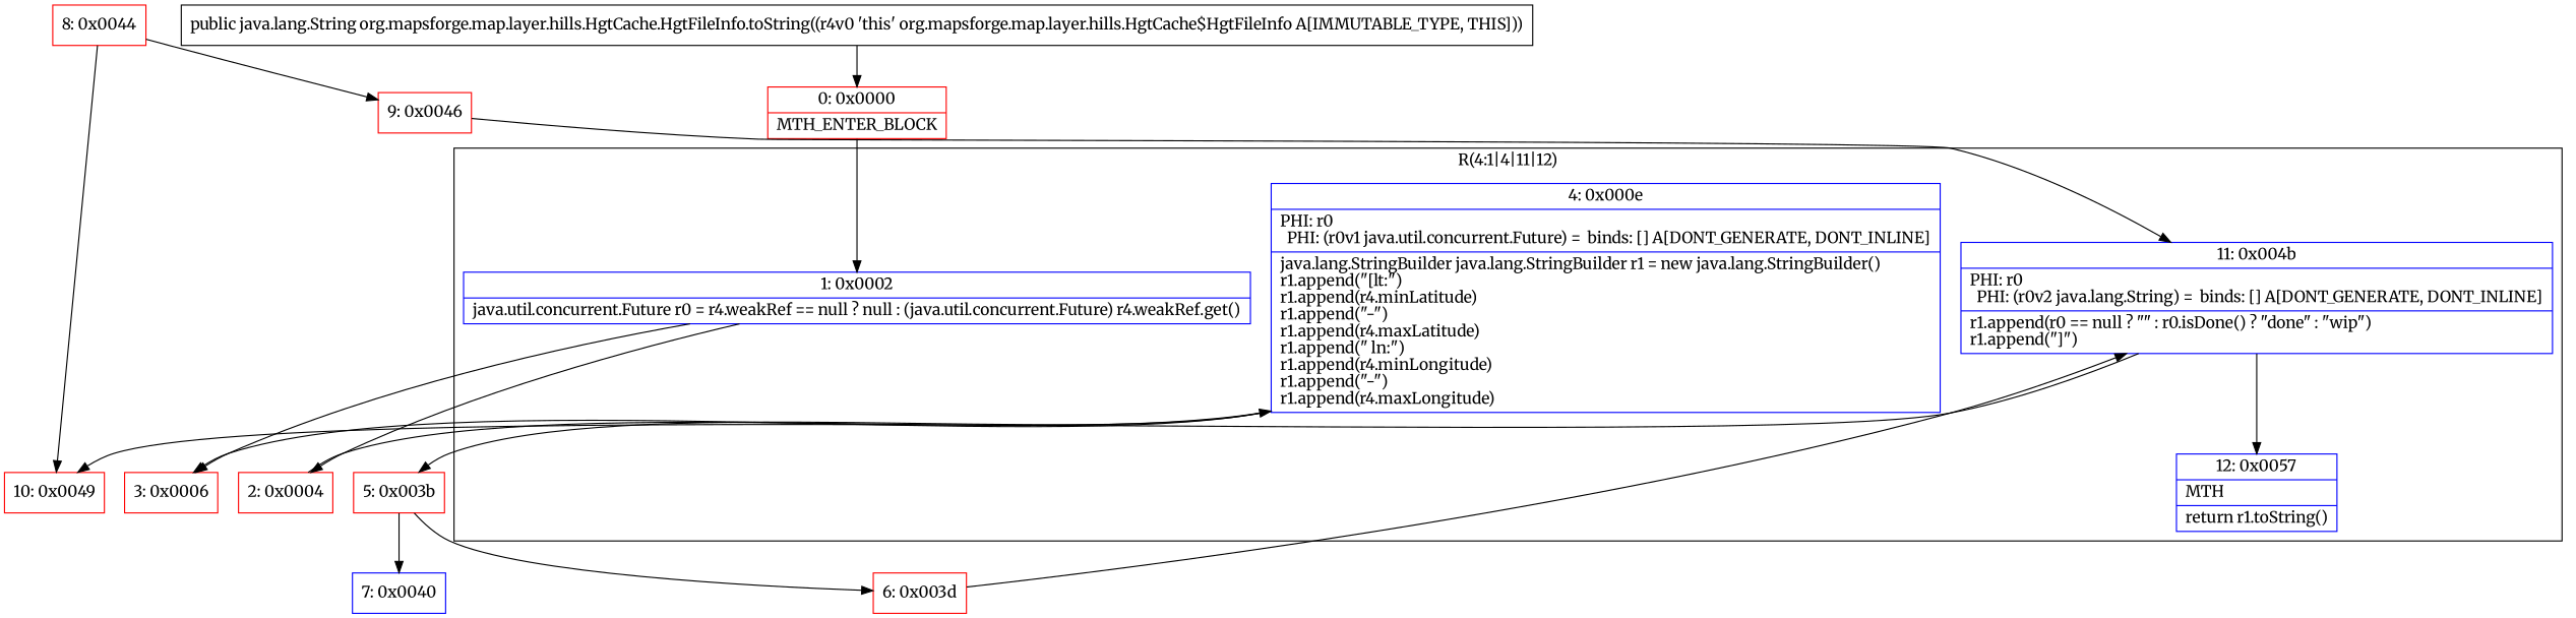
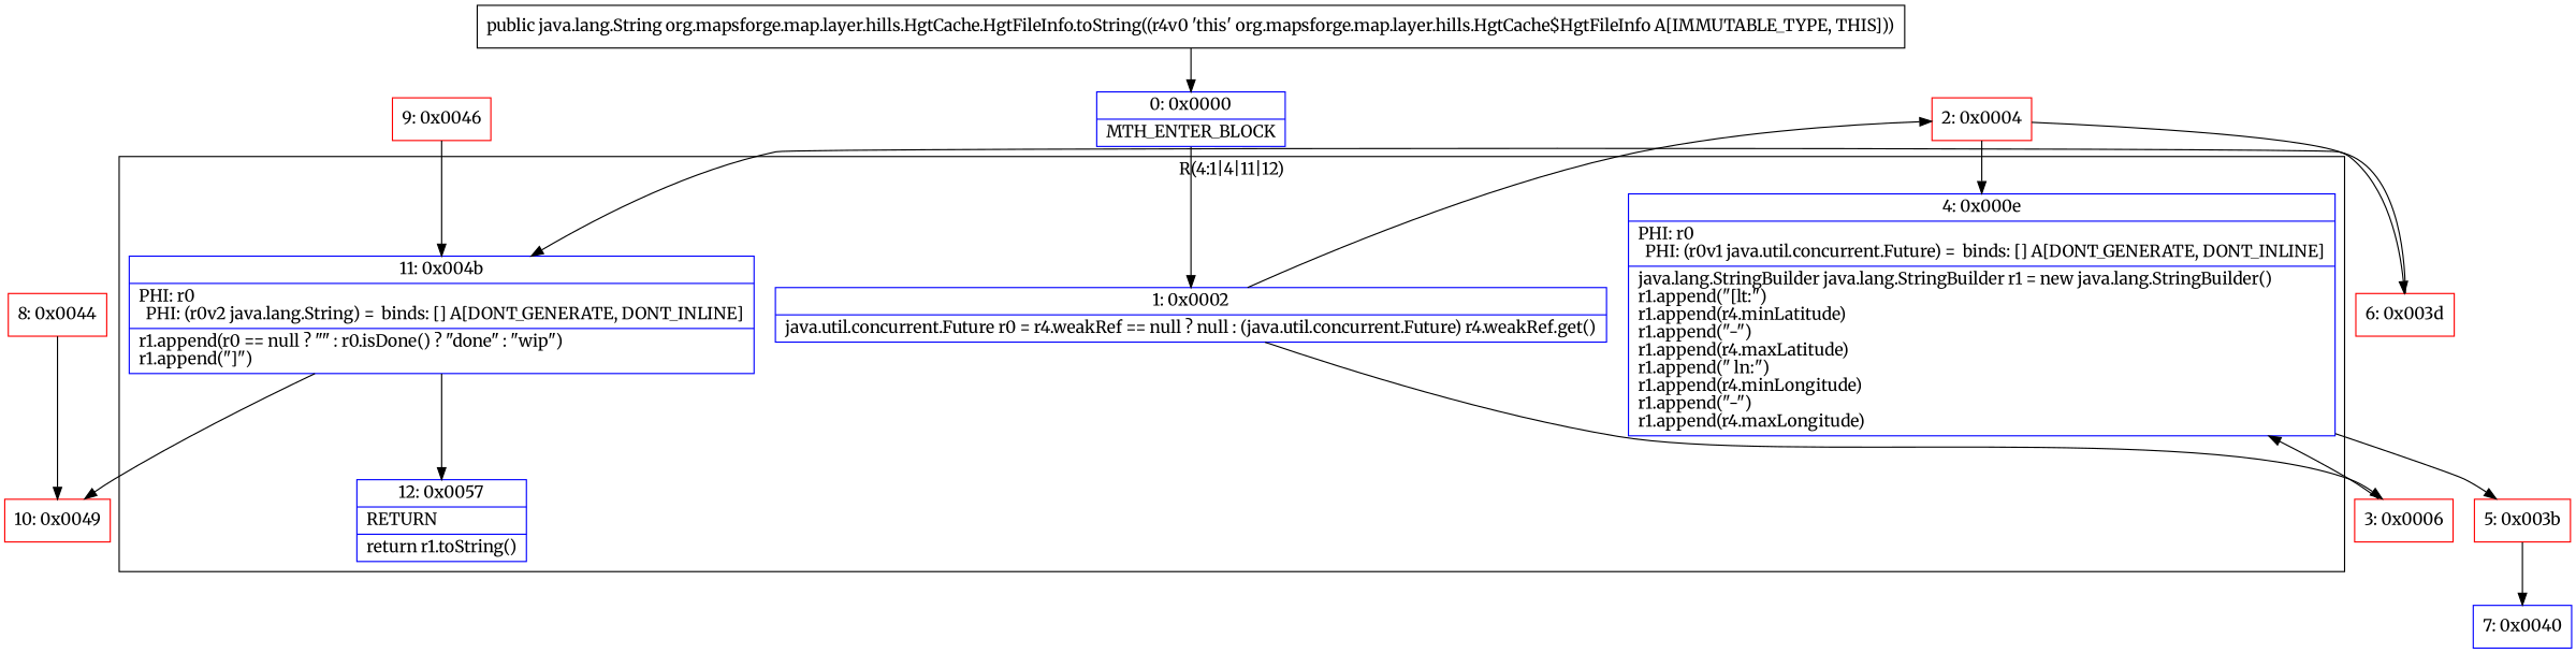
  digraph {
    fontname=Merriweather
    node [color=red fontname=Merriweather shape=record]
    edge [fontname=Merriweather]
    n1 [color=blue label="{1\:\ 0x0002|java.util.concurrent.Future r0 = r4.weakRef == null ? null : (java.util.concurrent.Future) r4.weakRef.get()\l}"]
    n2 [color=blue label="{4\:\ 0x000e|PHI: r0 \l  PHI: (r0v1 java.util.concurrent.Future) =  binds: [] A[DONT_GENERATE, DONT_INLINE]\l|java.lang.StringBuilder java.lang.StringBuilder r1 = new java.lang.StringBuilder()\lr1.append(\"[lt:\")\lr1.append(r4.minLatitude)\lr1.append(\"\-\")\lr1.append(r4.maxLatitude)\lr1.append(\" ln:\")\lr1.append(r4.minLongitude)\lr1.append(\"\-\")\lr1.append(r4.maxLongitude)\l}"]
    n3 [color=blue label="{11\:\ 0x004b|PHI: r0 \l  PHI: (r0v2 java.lang.String) =  binds: [] A[DONT_GENERATE, DONT_INLINE]\l|r1.append(r0 == null ? \"\" : r0.isDone() ? \"done\" : \"wip\")\lr1.append(\"]\")\l}"]
-   n4 [color=blue label="{12\:\ 0x0057|MTH\l|return r1.toString()\l}"]
+   n4 [color=blue label="{12\:\ 0x0057|RETURN\l|return r1.toString()\l}"]
    n5 [label="{2\:\ 0x0004}"]
    n6 [label="{3\:\ 0x0006}"]
    n7 [label="{5\:\ 0x003b}"]
    n8 [label="{10\:\ 0x0049}"]
    n9 [label="{6\:\ 0x003d}"]
    n10 [color=blue label="{7\:\ 0x0040}"]
-   n11 [label="{0\:\ 0x0000|MTH_ENTER_BLOCK\l}"]
+   n11 [color=blue label="{0\:\ 0x0000|MTH_ENTER_BLOCK\l}"]
    n12 [label="{8\:\ 0x0044}"]
    n13 [label="{9\:\ 0x0046}"]
    n14 [label="{public java.lang.String org.mapsforge.map.layer.hills.HgtCache.HgtFileInfo.toString((r4v0 'this' org.mapsforge.map.layer.hills.HgtCache$HgtFileInfo A[IMMUTABLE_TYPE, THIS])) }" color=""]
    subgraph cluster_1 {
      label="R(4:1|4|11|12)"
      n1
      n2
      n3
      n4
    }
    n1 -> n5
    n1 -> n6
    n2 -> n7
    n3 -> n4
    n3 -> n8
    n5 -> n2
-   n2 -> n6
-   n7 -> n9
+   n6 -> n2
+   n5 -> n9
    n7 -> n10
    n9 -> n3
    n11 -> n1
    n12 -> n8
-   n12 -> n13
    n13 -> n3
    n14 -> n11
  }
